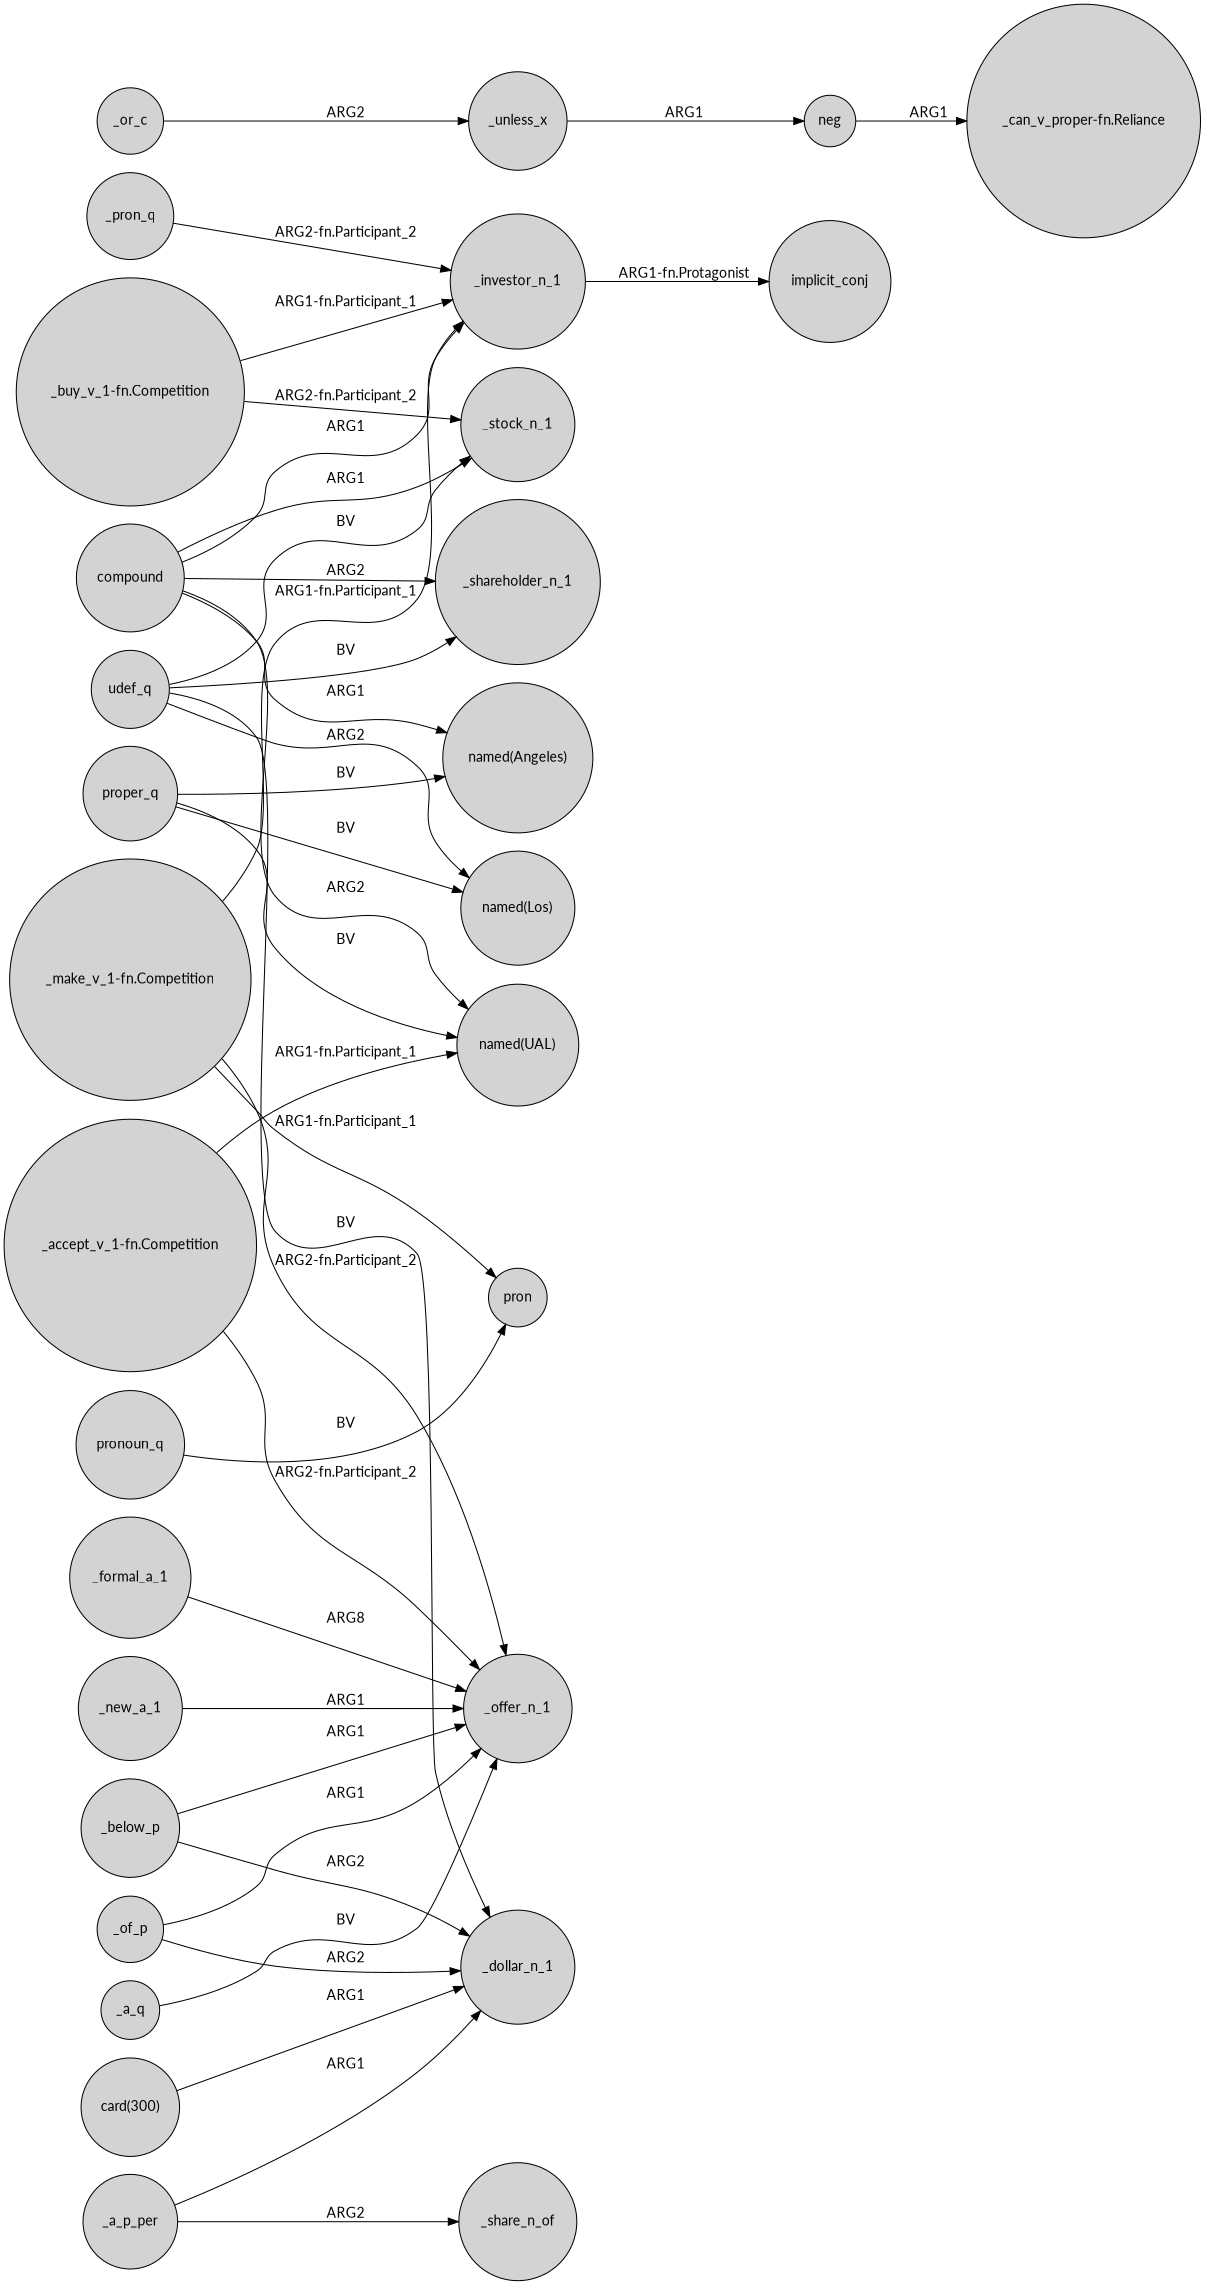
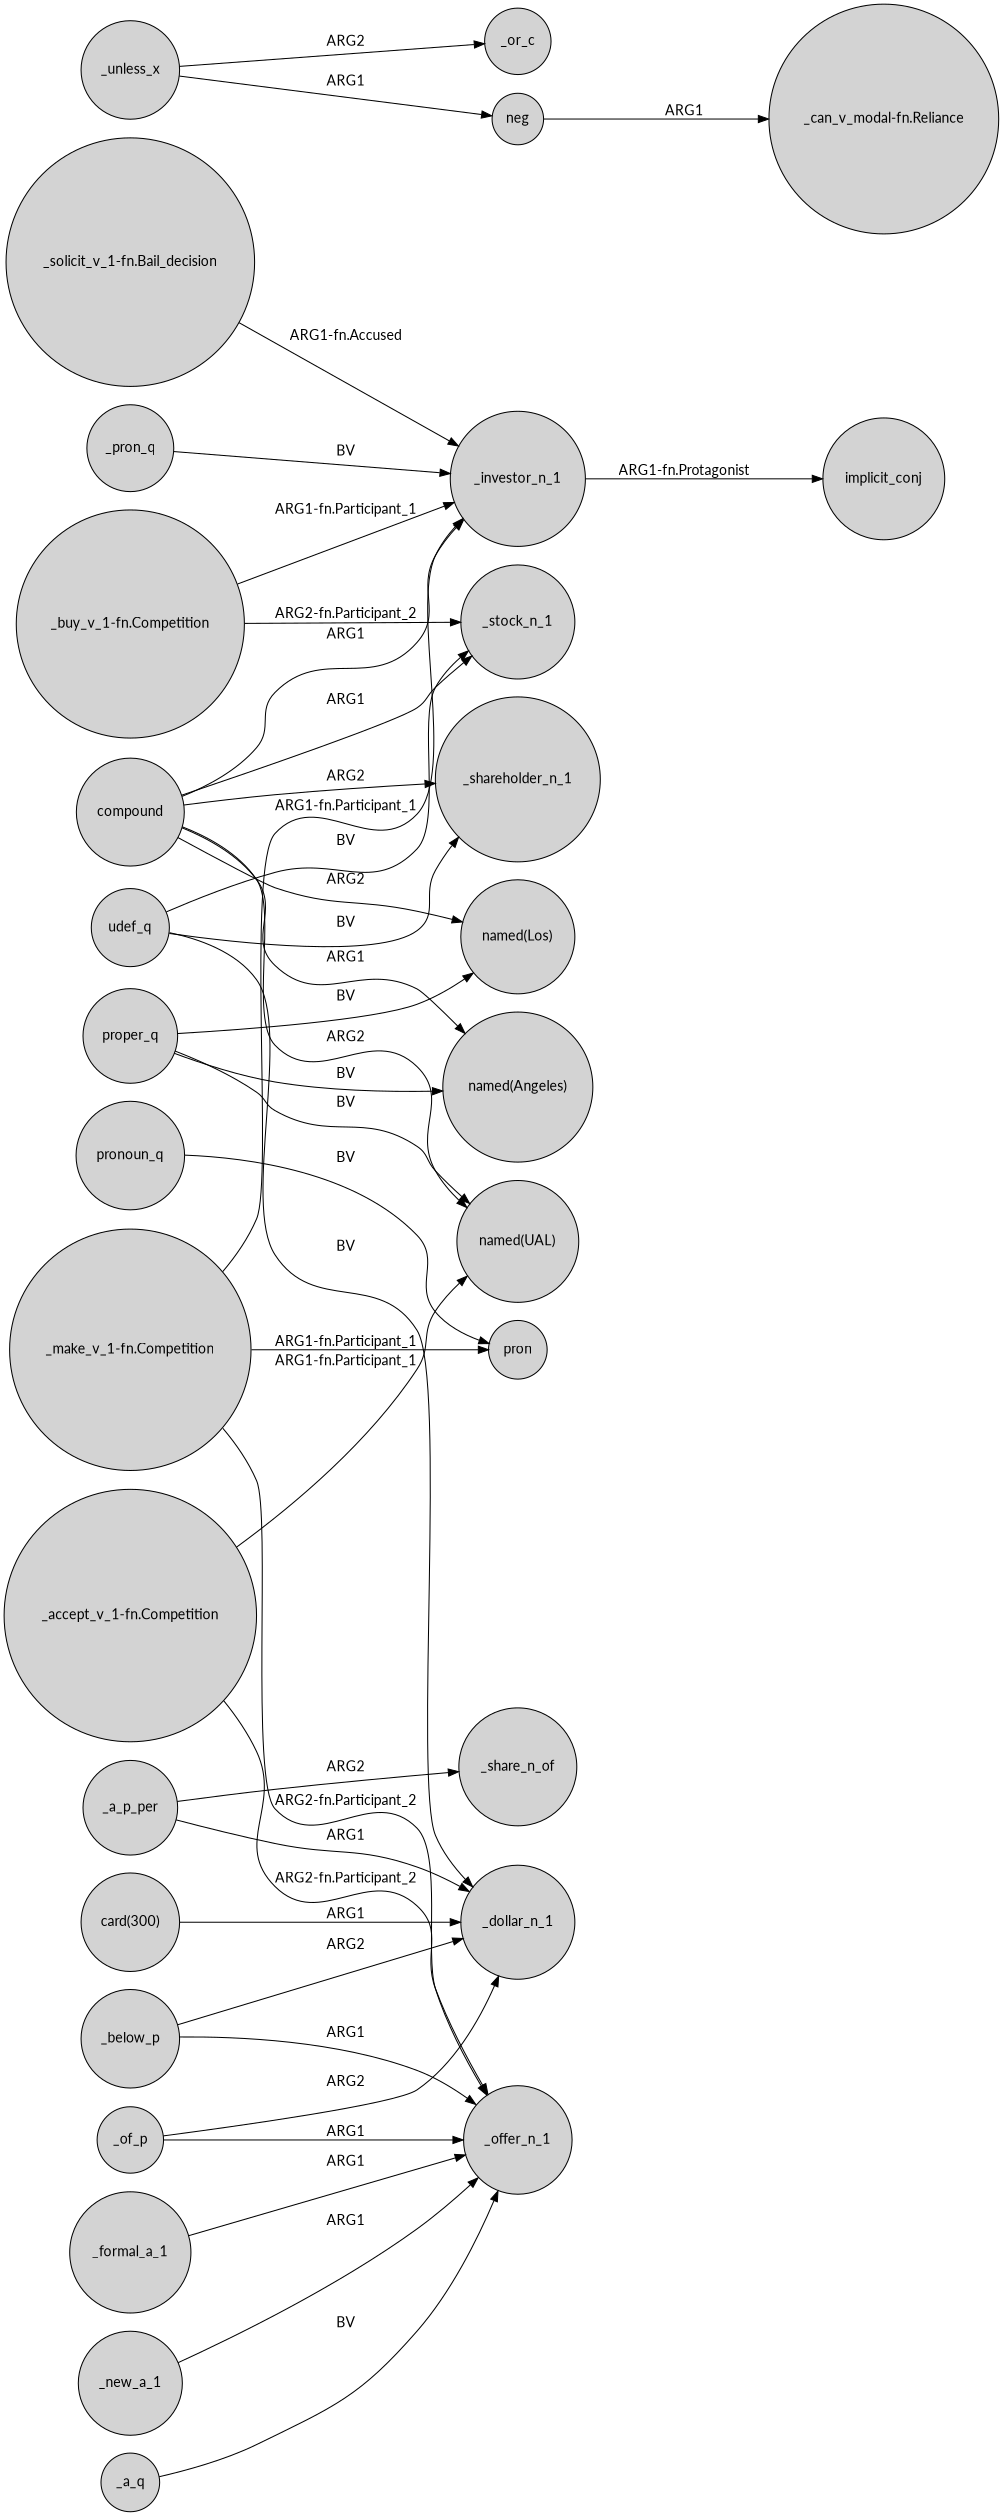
  digraph {
    fontname=Lato
    rankdir=LR
    node [fontname=Lato shape=circle style=filled]
    edge [fontname=Lato]
    n1 [label=_pron_q]
    _investor_n_1
    implicit_conj
    _below_p
    _offer_n_1
    _dollar_n_1
    compound
    _shareholder_n_1
    "named(Los)"
    _stock_n_1
    "named(UAL)"
    "named(Angeles)"
    udef_q
    _unless_x
    _or_c
    neg
-   "_can_v_modal-fn.Reliance" [label="_can_v_proper-fn.Reliance"]
+   "_can_v_modal-fn.Reliance"
    "_make_v_1-fn.Competition"
    pron
    _new_a_1
    _of_p
    proper_q
    pronoun_q
    "_buy_v_1-fn.Competition"
    "_accept_v_1-fn.Competition"
    _a_p_per
    _share_n_of
    _a_q
    _formal_a_1
+   "_solicit_v_1-fn.Bail_decision"
    "card(300)"
-   n1 -> _investor_n_1 [label="ARG2-fn.Participant_2"]
+   n1 -> _investor_n_1 [label=BV]
    _investor_n_1 -> implicit_conj [label="ARG1-fn.Protagonist"]
    _below_p -> _offer_n_1 [label=ARG1]
    _below_p -> _dollar_n_1 [label=ARG2]
    compound -> _investor_n_1 [label=ARG1]
    compound -> _shareholder_n_1 [label=ARG2]
-   udef_q -> "named(Los)" [label=ARG2]
+   compound -> "named(Los)" [label=ARG2]
    compound -> _stock_n_1 [label=ARG1]
    compound -> "named(UAL)" [label=ARG2]
    compound -> "named(Angeles)" [label=ARG1]
    udef_q -> _dollar_n_1 [label=BV]
    udef_q -> _shareholder_n_1 [label=BV]
    udef_q -> _stock_n_1 [label=BV]
-   _or_c -> _unless_x [label=ARG2]
+   _unless_x -> _or_c [label=ARG2]
    _unless_x -> neg [label=ARG1]
    neg -> "_can_v_modal-fn.Reliance" [label=ARG1]
    "_make_v_1-fn.Competition" -> _investor_n_1 [label="ARG1-fn.Participant_1"]
    "_make_v_1-fn.Competition" -> _offer_n_1 [label="ARG2-fn.Participant_2"]
    "_make_v_1-fn.Competition" -> pron [label="ARG1-fn.Participant_1"]
    _new_a_1 -> _offer_n_1 [label=ARG1]
    _of_p -> _offer_n_1 [label=ARG1]
    _of_p -> _dollar_n_1 [label=ARG2]
    proper_q -> "named(Los)" [label=BV]
    proper_q -> "named(UAL)" [label=BV]
    proper_q -> "named(Angeles)" [label=BV]
    pronoun_q -> pron [label=BV]
    "_buy_v_1-fn.Competition" -> _investor_n_1 [label="ARG1-fn.Participant_1"]
    "_buy_v_1-fn.Competition" -> _stock_n_1 [label="ARG2-fn.Participant_2"]
    "_accept_v_1-fn.Competition" -> _offer_n_1 [label="ARG2-fn.Participant_2"]
    "_accept_v_1-fn.Competition" -> "named(UAL)" [label="ARG1-fn.Participant_1"]
    _a_p_per -> _dollar_n_1 [label=ARG1]
    _a_p_per -> _share_n_of [label=ARG2]
    _a_q -> _offer_n_1 [label=BV]
-   _formal_a_1 -> _offer_n_1 [label=ARG8]
+   _formal_a_1 -> _offer_n_1 [label=ARG1]
+   "_solicit_v_1-fn.Bail_decision" -> _investor_n_1 [label="ARG1-fn.Accused"]
    "card(300)" -> _dollar_n_1 [label=ARG1]
  }
